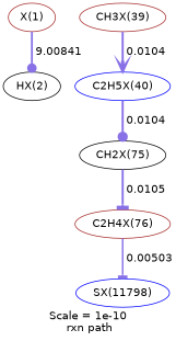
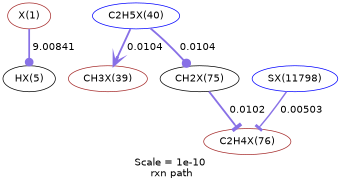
  digraph {
    fontname=Helvetica
    label="Scale = 1e-10\l rxn path"
    node [color=brown fontname=Helvetica]
    edge [arrowhead=dot arrowsize=1.28 color="0.7, 0.51, 0.9" fontname=Helvetica style="setlinewidth(2.55)"]
    n1 [label="X(1)"]
-   n2 [color=black label="HX(2)"]
+   n2 [color=black label="HX(5)"]
    n3 [color=blue label="C2H5X(40)"]
    n4 [label="CH3X(39)"]
    n5 [color=black label="CH2X(75)"]
    n6 [label="C2H4X(76)"]
    n7 [color=blue label="SX(11798)"]
    n1 -> n2 [arrowsize=1.2 color="0.7, 0.508, 0.9" label=" 9.00841" style="setlinewidth(2.39)"]
-   n4 -> n3 [arrowhead=vee label=" 0.0104"]
+   n3 -> n4 [arrowhead=vee label=" 0.0104"]
    n3 -> n5 [label=" 0.0104"]
-   n5 -> n6 [arrowhead=tee arrowsize=1.27 label=" 0.0105" style="setlinewidth(2.54)"]
-   n6 -> n7 [arrowhead=tee arrowsize=1 color="0.7, 0.505, 0.9" label=" 0.00503" style="setlinewidth(2)"]
+   n5 -> n6 [arrowhead=tee arrowsize=1.27 label=" 0.0102" style="setlinewidth(2.54)"]
+   n7 -> n6 [arrowhead=tee arrowsize=1 color="0.7, 0.505, 0.9" label=" 0.00503" style="setlinewidth(2)"]
  }
